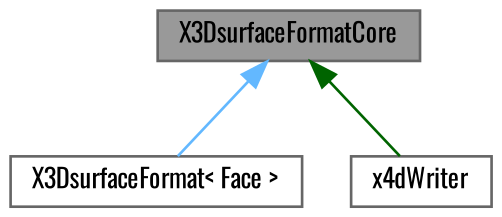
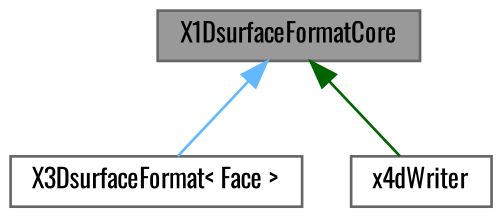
  digraph {
    fontname=Oswald
    node [color=gray40 fillcolor=white fontname=Oswald fontsize=10 shape=box style=filled]
    edge [dir=back fontname=Oswald fontsize=10 labelfontname=Helvetica labelfontsize=10 style=solid]
-   n1 [fillcolor=grey60 fontcolor=black height=0.2 label=X3DsurfaceFormatCore width=0.4]
+   n1 [fillcolor=grey60 fontcolor=black height=0.2 label=X1DsurfaceFormatCore width=0.4]
    n2 [height=0.2 label="X3DsurfaceFormat\< Face \>" width=0.4]
    n3 [height=0.2 label=x4dWriter width=0.4]
    n1 -> n2 [color=steelblue1]
    n1 -> n3 [color=darkgreen]
  }
